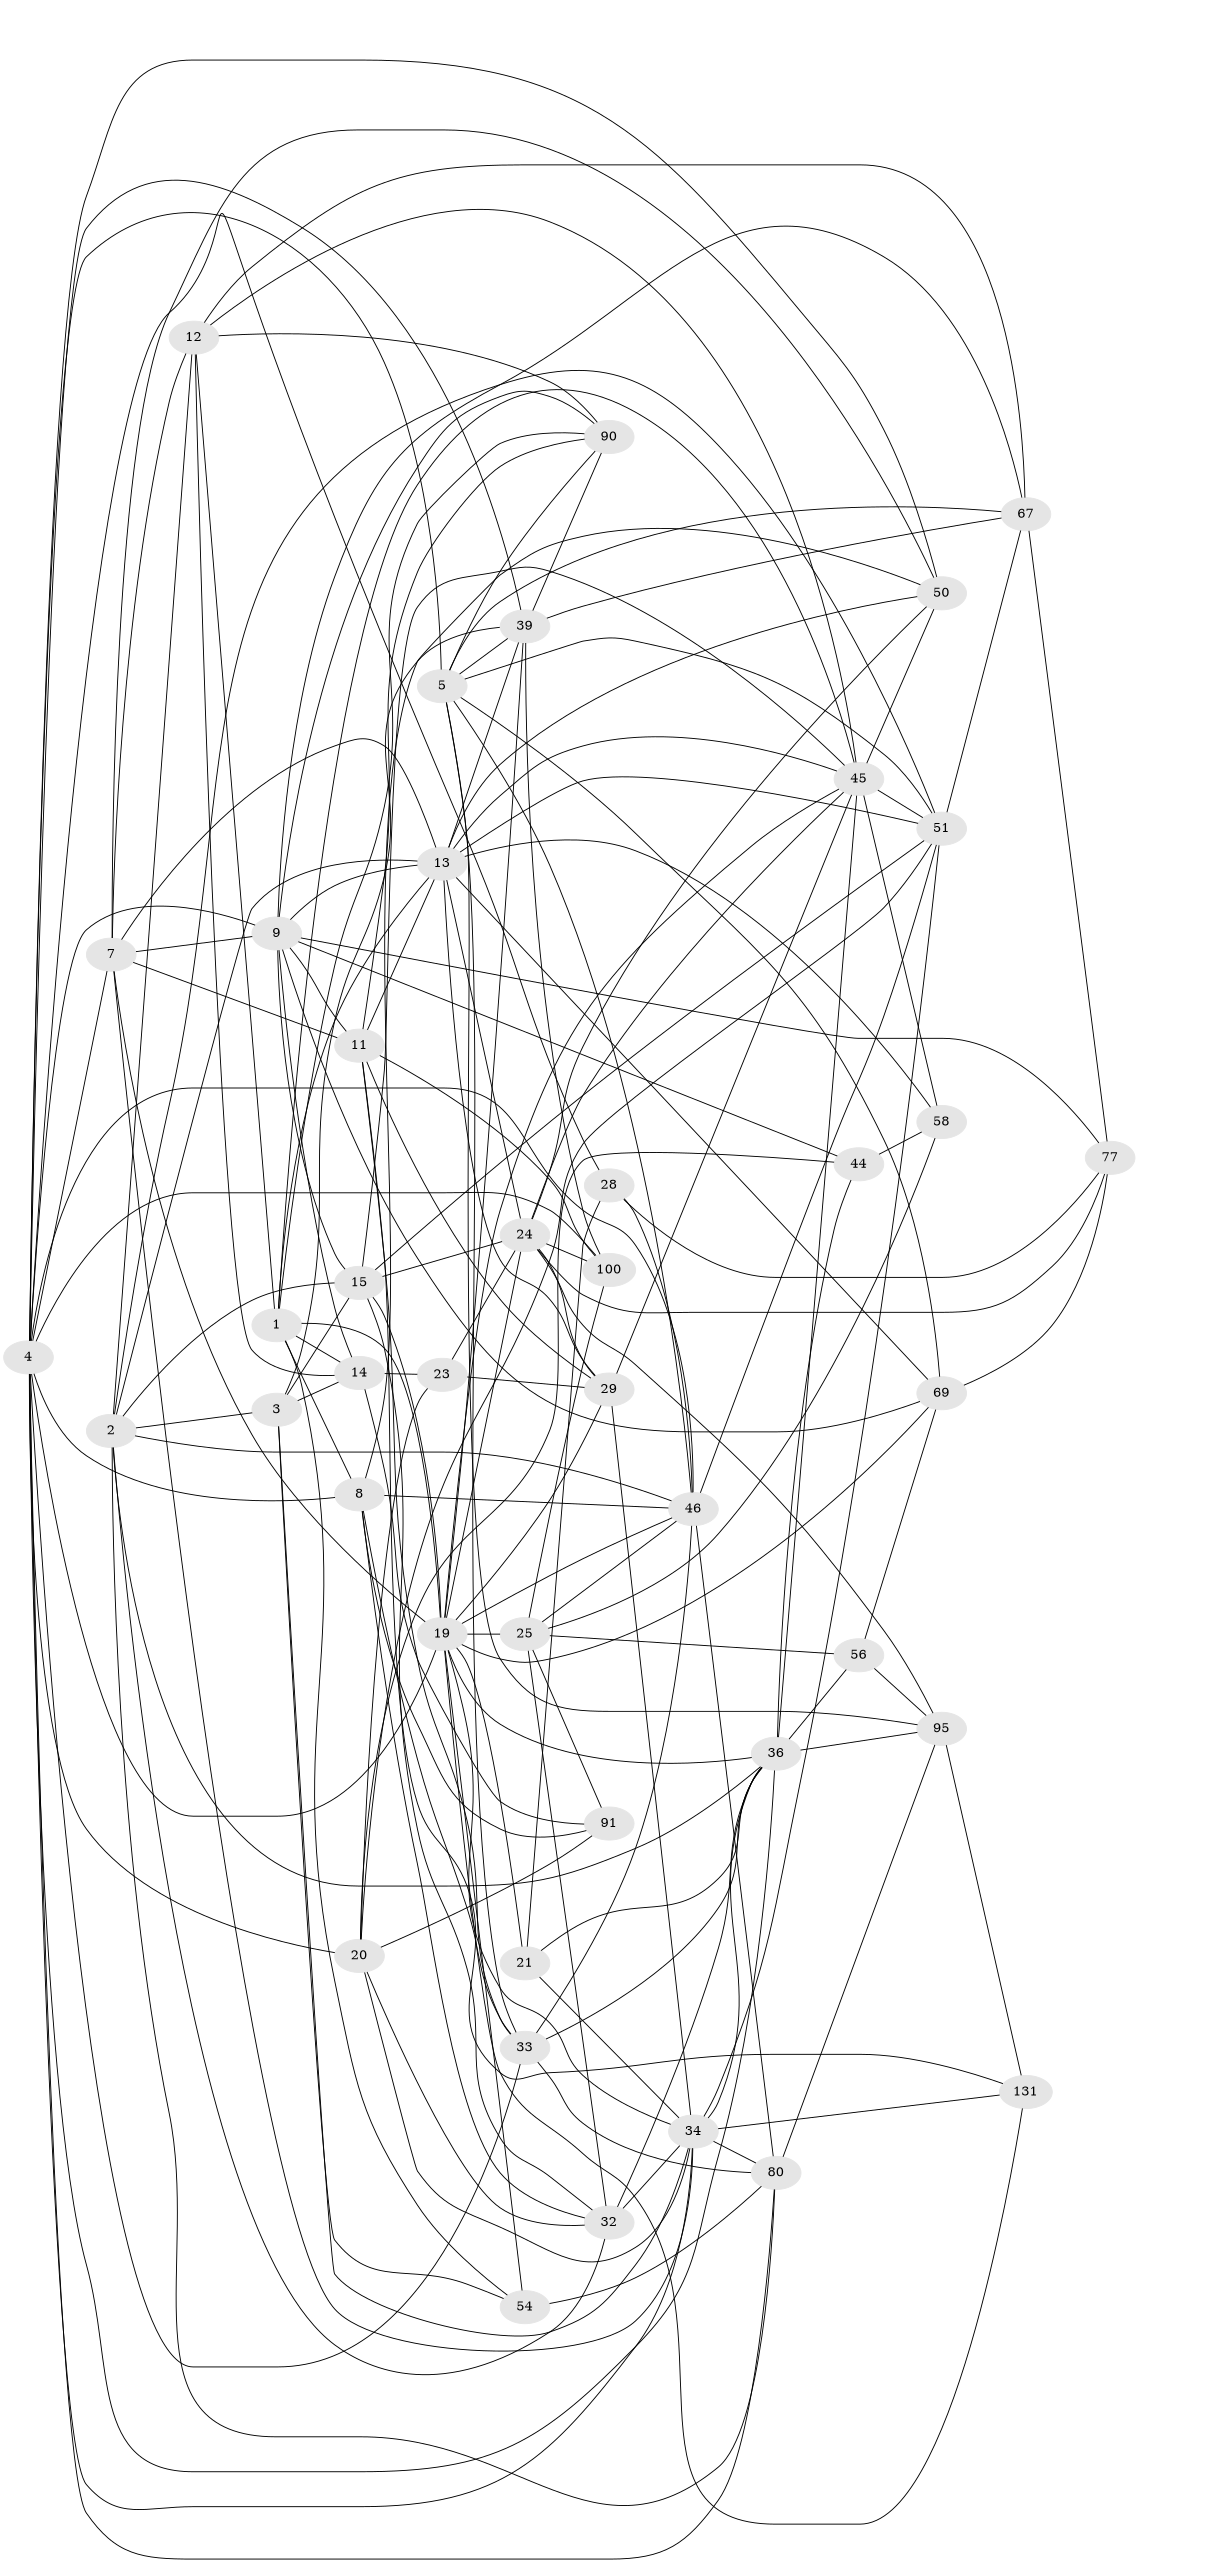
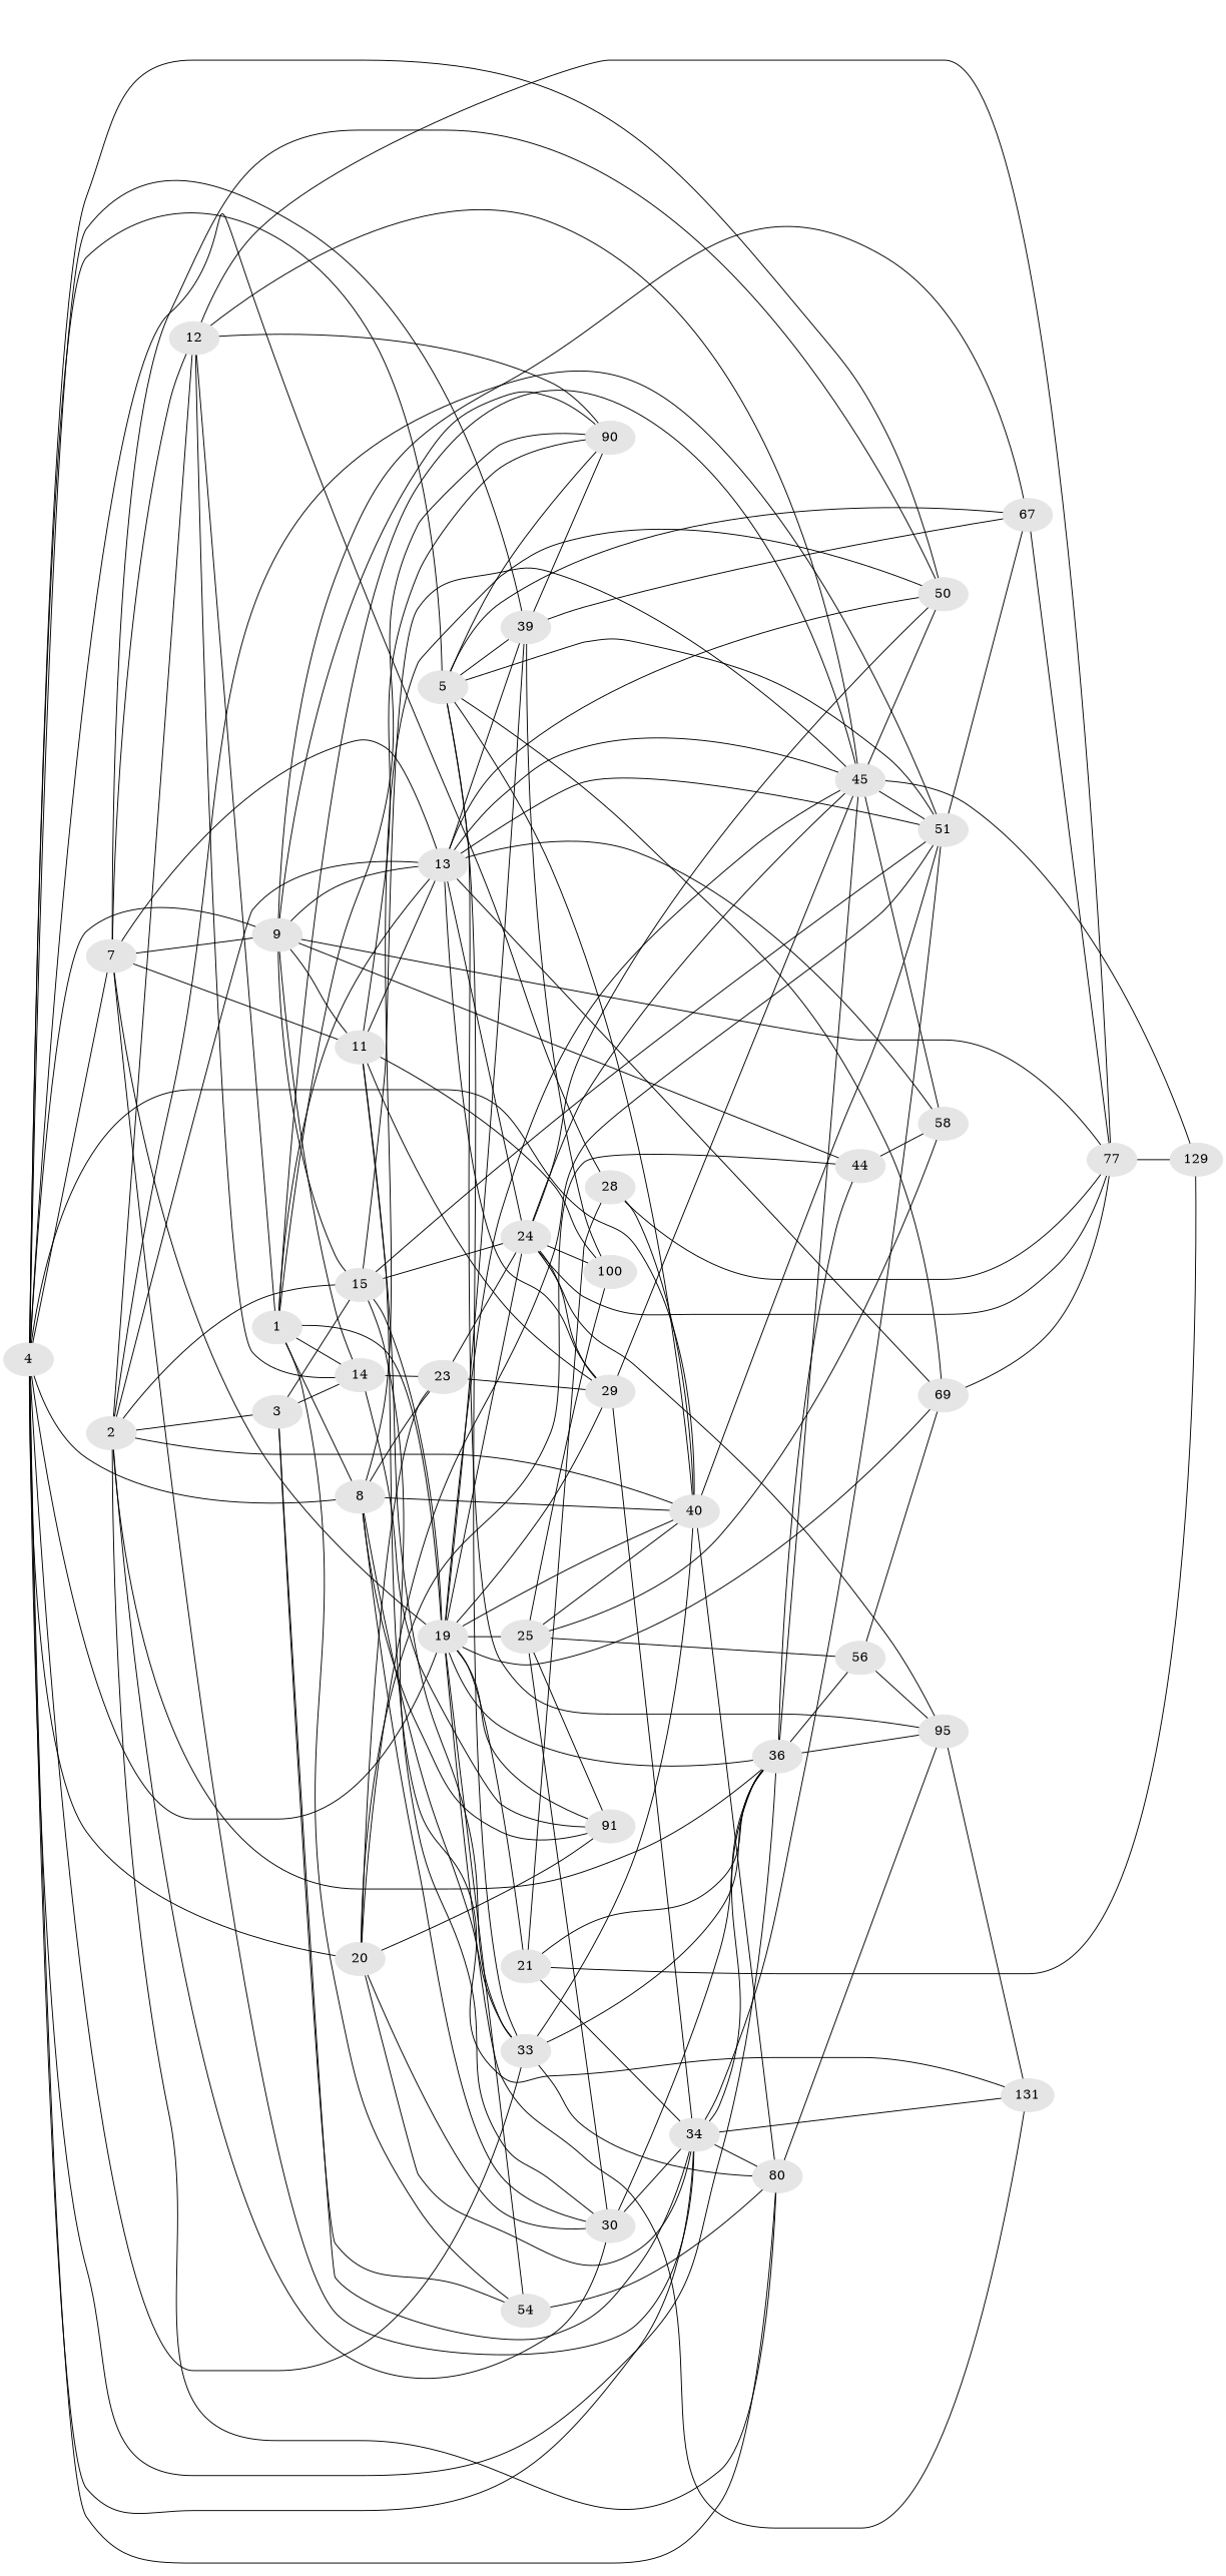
  graph {
    rankdir=LR
    node [color=gray90 style=filled]
    1 [super="+78+27"]
    8 [super="+73+35"]
    13 [super="+147+106+125"]
    14 [super="+42"]
    19 [super="+48+89+88"]
    45 [super="+76+57+66"]
    54
    90 [super="+112"]
-   30 [super="+109+64" label=32]
-   40 [super="+115+49" label=46]
+   30 [super="+109+64"]
+   40 [super="+115+49"]
    33 [super="+47+41"]
    50 [super="+86"]
    23 [super="+72+46"]
    91 [super="+135"]
    51 [super="+87+116"]
    39 [super="+138+65+98"]
    69 [super="+126"]
    29 [super="+110"]
    24 [super="+63+31"]
    58
    36 [super="+71+79"]
    34 [super="+55+81"]
    131
    21 [super="+37"]
    25 [super="+62+52"]
+   129
    80 [super="+134+103"]
    2 [super="+141+10"]
    3 [super="+140"]
    12 [super="+38"]
    15 [super="+32+17+83"]
    67 [super="+68"]
    95 [super="+130"]
    44
    56
    100 [super="+118"]
    4 [super="+94+6+74"]
    5 [super="+70+43"]
    7 [super="+99+84"]
    9 [super="+59+101"]
    20 [super="+22+60+53"]
    28
    11 [super="+18+61+75"]
    77 [super="+144"]
    1 -- 8
    1 -- 13
    1 -- 14
    1 -- 19 [weight=2]
    1 -- 45
    1 -- 54
    1 -- 90
    8 -- 30
    8 -- 40
    8 -- 33
    8 -- 50
+   8 -- 23
    8 -- 91
    13 -- 45
    13 -- 50
    13 -- 51
    13 -- 39
    13 -- 69
    13 -- 29
    13 -- 24
    13 -- 58
    14 -- 23
    14 -- 91
    19 -- 45
    19 -- 54
    19 -- 40
    19 -- 39
    19 -- 69
    19 -- 29
    19 -- 24 [weight=2]
    19 -- 36
-   19 -- 34
+   19 -- 91
    19 -- 131
    19 -- 21 [weight=2]
    19 -- 25
    45 -- 50
    45 -- 51
    45 -- 58
+   45 -- 129
    54 -- 80
    30 -- 36
    30 -- 34
    40 -- 51
    40 -- 80 [weight=2]
    33 -- 40 [weight=2]
    33 -- 36
    33 -- 80
    23 -- 29 [weight=2]
    23 -- 24
    51 -- 67
    39 -- 90 [weight=2]
    39 -- 67
    39 -- 100
    69 -- 77
    29 -- 45
    29 -- 34
    24 -- 45
    24 -- 50
    24 -- 29 [weight=2]
    24 -- 95
    24 -- 100 [weight=2]
    24 -- 77
    36 -- 45
    36 -- 95
    36 -- 44
    36 -- 56
    34 -- 51
    34 -- 36
    34 -- 131
    34 -- 80
    21 -- 36
    21 -- 34
+   21 -- 129
    21 -- 28
    25 -- 30 [weight=2]
    25 -- 40
    25 -- 91
    25 -- 58
    25 -- 56
    25 -- 100
    80 -- 95
    2 -- 13
    2 -- 30
    2 -- 40
    2 -- 51
    2 -- 36 [weight=2]
    2 -- 80
    2 -- 3
    2 -- 12
    2 -- 15
    3 -- 14
    3 -- 54
-   3 -- 39
    3 -- 34
    3 -- 15
    12 -- 1
    12 -- 14
    12 -- 45 [weight=2]
    12 -- 90
-   12 -- 67
+   12 -- 77
    15 -- 19
    15 -- 45 [weight=2]
    15 -- 30
    15 -- 51
    15 -- 24 [weight=2]
    67 -- 77
    95 -- 131
    44 -- 58
    56 -- 69
    56 -- 95
    4 -- 8
    4 -- 19 [weight=2]
    4 -- 40 [weight=2]
    4 -- 33
    4 -- 50
    4 -- 39
    4 -- 36
    4 -- 34
    4 -- 80
-   4 -- 100
    4 -- 5
    4 -- 7
    4 -- 9
    4 -- 20 [weight=2]
    4 -- 28
    5 -- 90
    5 -- 40 [weight=2]
    5 -- 33
    5 -- 51
    5 -- 39
    5 -- 69
    5 -- 67
    5 -- 95
    7 -- 13
    7 -- 19
    7 -- 50
    7 -- 34
    7 -- 12
    7 -- 9
    7 -- 11
    9 -- 13
    9 -- 14
    9 -- 90
-   9 -- 69
    9 -- 15
    9 -- 67
    9 -- 44
    9 -- 11 [weight=2]
    9 -- 77
    20 -- 30
    20 -- 23
    20 -- 91 [weight=3]
    20 -- 51
    20 -- 34
    20 -- 44
    28 -- 40
    28 -- 77
    11 -- 13 [weight=2]
    11 -- 90
    11 -- 33
    11 -- 29
    11 -- 131
    11 -- 100
+   77 -- 129
  }
